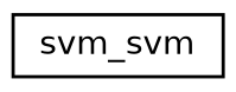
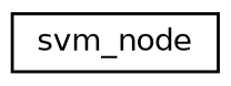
  digraph {
    rankdir=LR
-   n1 [color=black fillcolor=white fontname=Helvetica fontsize=10 height=0.2 label=svm_svm shape=record style=filled width=0.4]
+   n1 [color=black fillcolor=white fontname=Helvetica fontsize=10 height=0.2 label=svm_node shape=record style=filled width=0.4]
  }
